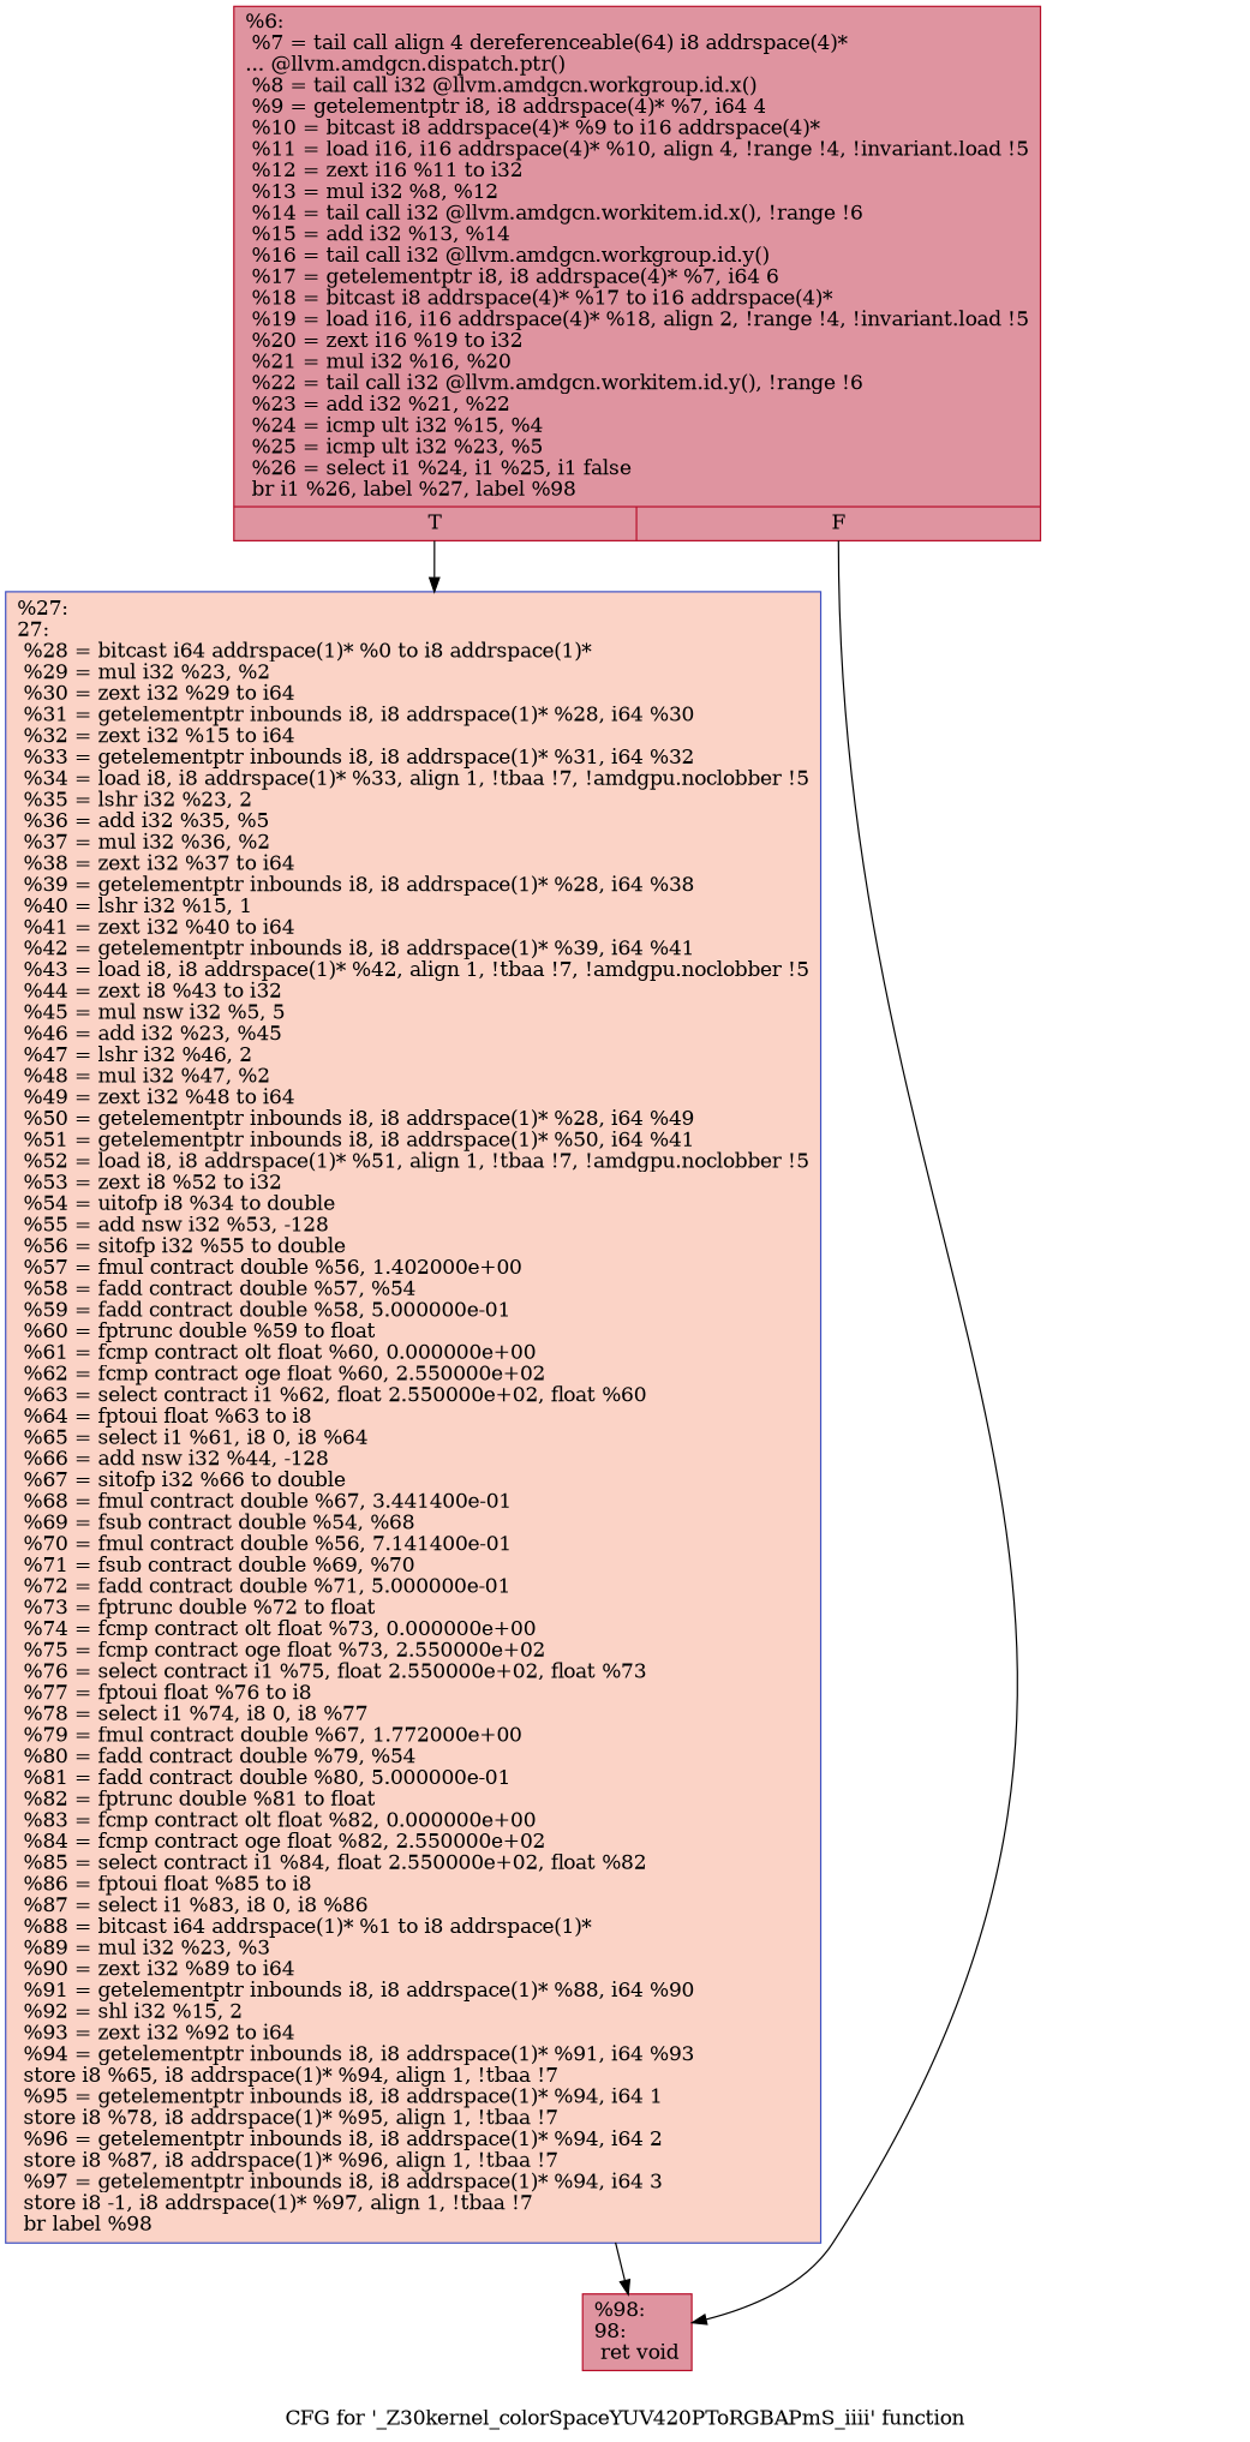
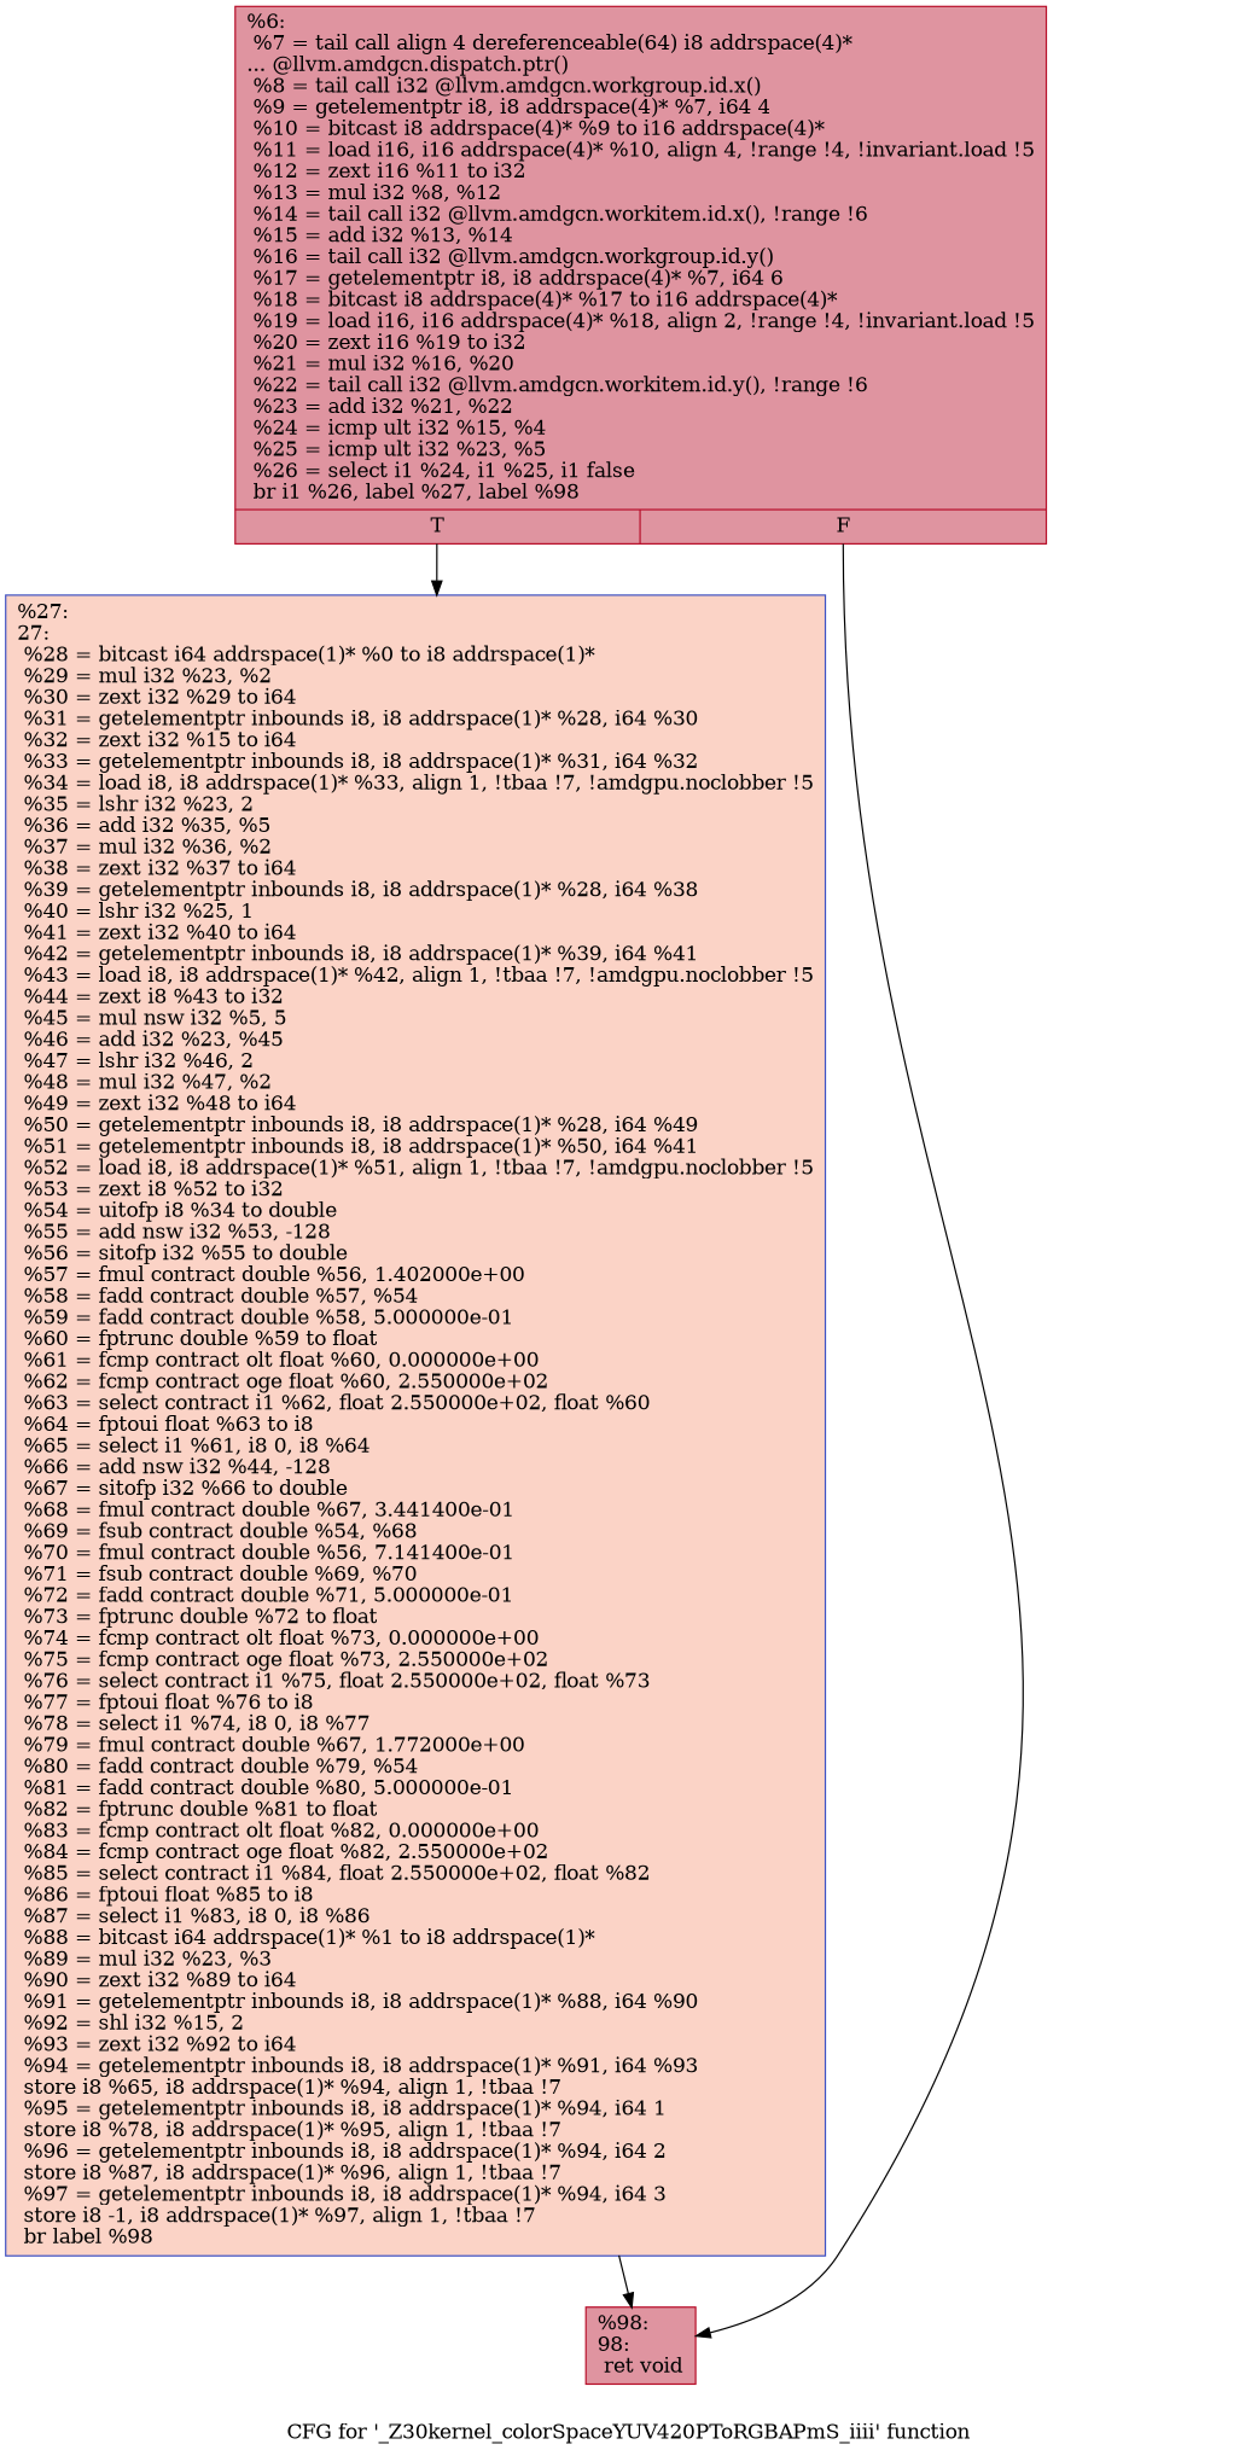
  digraph {
    label="CFG for '_Z30kernel_colorSpaceYUV420PToRGBAPmS_iiii' function"
    node [color="#b70d28ff" fillcolor="#b70d2870" shape=record style=filled]
    n1 [label="{%6:\l  %7 = tail call align 4 dereferenceable(64) i8 addrspace(4)*\l... @llvm.amdgcn.dispatch.ptr()\l  %8 = tail call i32 @llvm.amdgcn.workgroup.id.x()\l  %9 = getelementptr i8, i8 addrspace(4)* %7, i64 4\l  %10 = bitcast i8 addrspace(4)* %9 to i16 addrspace(4)*\l  %11 = load i16, i16 addrspace(4)* %10, align 4, !range !4, !invariant.load !5\l  %12 = zext i16 %11 to i32\l  %13 = mul i32 %8, %12\l  %14 = tail call i32 @llvm.amdgcn.workitem.id.x(), !range !6\l  %15 = add i32 %13, %14\l  %16 = tail call i32 @llvm.amdgcn.workgroup.id.y()\l  %17 = getelementptr i8, i8 addrspace(4)* %7, i64 6\l  %18 = bitcast i8 addrspace(4)* %17 to i16 addrspace(4)*\l  %19 = load i16, i16 addrspace(4)* %18, align 2, !range !4, !invariant.load !5\l  %20 = zext i16 %19 to i32\l  %21 = mul i32 %16, %20\l  %22 = tail call i32 @llvm.amdgcn.workitem.id.y(), !range !6\l  %23 = add i32 %21, %22\l  %24 = icmp ult i32 %15, %4\l  %25 = icmp ult i32 %23, %5\l  %26 = select i1 %24, i1 %25, i1 false\l  br i1 %26, label %27, label %98\l|{<s0>T|<s1>F}}"]
-   n2 [color="#3d50c3ff" fillcolor="#f59c7d70" label="{%27:\l27:                                               \l  %28 = bitcast i64 addrspace(1)* %0 to i8 addrspace(1)*\l  %29 = mul i32 %23, %2\l  %30 = zext i32 %29 to i64\l  %31 = getelementptr inbounds i8, i8 addrspace(1)* %28, i64 %30\l  %32 = zext i32 %15 to i64\l  %33 = getelementptr inbounds i8, i8 addrspace(1)* %31, i64 %32\l  %34 = load i8, i8 addrspace(1)* %33, align 1, !tbaa !7, !amdgpu.noclobber !5\l  %35 = lshr i32 %23, 2\l  %36 = add i32 %35, %5\l  %37 = mul i32 %36, %2\l  %38 = zext i32 %37 to i64\l  %39 = getelementptr inbounds i8, i8 addrspace(1)* %28, i64 %38\l  %40 = lshr i32 %15, 1\l  %41 = zext i32 %40 to i64\l  %42 = getelementptr inbounds i8, i8 addrspace(1)* %39, i64 %41\l  %43 = load i8, i8 addrspace(1)* %42, align 1, !tbaa !7, !amdgpu.noclobber !5\l  %44 = zext i8 %43 to i32\l  %45 = mul nsw i32 %5, 5\l  %46 = add i32 %23, %45\l  %47 = lshr i32 %46, 2\l  %48 = mul i32 %47, %2\l  %49 = zext i32 %48 to i64\l  %50 = getelementptr inbounds i8, i8 addrspace(1)* %28, i64 %49\l  %51 = getelementptr inbounds i8, i8 addrspace(1)* %50, i64 %41\l  %52 = load i8, i8 addrspace(1)* %51, align 1, !tbaa !7, !amdgpu.noclobber !5\l  %53 = zext i8 %52 to i32\l  %54 = uitofp i8 %34 to double\l  %55 = add nsw i32 %53, -128\l  %56 = sitofp i32 %55 to double\l  %57 = fmul contract double %56, 1.402000e+00\l  %58 = fadd contract double %57, %54\l  %59 = fadd contract double %58, 5.000000e-01\l  %60 = fptrunc double %59 to float\l  %61 = fcmp contract olt float %60, 0.000000e+00\l  %62 = fcmp contract oge float %60, 2.550000e+02\l  %63 = select contract i1 %62, float 2.550000e+02, float %60\l  %64 = fptoui float %63 to i8\l  %65 = select i1 %61, i8 0, i8 %64\l  %66 = add nsw i32 %44, -128\l  %67 = sitofp i32 %66 to double\l  %68 = fmul contract double %67, 3.441400e-01\l  %69 = fsub contract double %54, %68\l  %70 = fmul contract double %56, 7.141400e-01\l  %71 = fsub contract double %69, %70\l  %72 = fadd contract double %71, 5.000000e-01\l  %73 = fptrunc double %72 to float\l  %74 = fcmp contract olt float %73, 0.000000e+00\l  %75 = fcmp contract oge float %73, 2.550000e+02\l  %76 = select contract i1 %75, float 2.550000e+02, float %73\l  %77 = fptoui float %76 to i8\l  %78 = select i1 %74, i8 0, i8 %77\l  %79 = fmul contract double %67, 1.772000e+00\l  %80 = fadd contract double %79, %54\l  %81 = fadd contract double %80, 5.000000e-01\l  %82 = fptrunc double %81 to float\l  %83 = fcmp contract olt float %82, 0.000000e+00\l  %84 = fcmp contract oge float %82, 2.550000e+02\l  %85 = select contract i1 %84, float 2.550000e+02, float %82\l  %86 = fptoui float %85 to i8\l  %87 = select i1 %83, i8 0, i8 %86\l  %88 = bitcast i64 addrspace(1)* %1 to i8 addrspace(1)*\l  %89 = mul i32 %23, %3\l  %90 = zext i32 %89 to i64\l  %91 = getelementptr inbounds i8, i8 addrspace(1)* %88, i64 %90\l  %92 = shl i32 %15, 2\l  %93 = zext i32 %92 to i64\l  %94 = getelementptr inbounds i8, i8 addrspace(1)* %91, i64 %93\l  store i8 %65, i8 addrspace(1)* %94, align 1, !tbaa !7\l  %95 = getelementptr inbounds i8, i8 addrspace(1)* %94, i64 1\l  store i8 %78, i8 addrspace(1)* %95, align 1, !tbaa !7\l  %96 = getelementptr inbounds i8, i8 addrspace(1)* %94, i64 2\l  store i8 %87, i8 addrspace(1)* %96, align 1, !tbaa !7\l  %97 = getelementptr inbounds i8, i8 addrspace(1)* %94, i64 3\l  store i8 -1, i8 addrspace(1)* %97, align 1, !tbaa !7\l  br label %98\l}"]
+   n2 [color="#3d50c3ff" fillcolor="#f59c7d70" label="{%27:\l27:                                               \l  %28 = bitcast i64 addrspace(1)* %0 to i8 addrspace(1)*\l  %29 = mul i32 %23, %2\l  %30 = zext i32 %29 to i64\l  %31 = getelementptr inbounds i8, i8 addrspace(1)* %28, i64 %30\l  %32 = zext i32 %15 to i64\l  %33 = getelementptr inbounds i8, i8 addrspace(1)* %31, i64 %32\l  %34 = load i8, i8 addrspace(1)* %33, align 1, !tbaa !7, !amdgpu.noclobber !5\l  %35 = lshr i32 %23, 2\l  %36 = add i32 %35, %5\l  %37 = mul i32 %36, %2\l  %38 = zext i32 %37 to i64\l  %39 = getelementptr inbounds i8, i8 addrspace(1)* %28, i64 %38\l  %40 = lshr i32 %25, 1\l  %41 = zext i32 %40 to i64\l  %42 = getelementptr inbounds i8, i8 addrspace(1)* %39, i64 %41\l  %43 = load i8, i8 addrspace(1)* %42, align 1, !tbaa !7, !amdgpu.noclobber !5\l  %44 = zext i8 %43 to i32\l  %45 = mul nsw i32 %5, 5\l  %46 = add i32 %23, %45\l  %47 = lshr i32 %46, 2\l  %48 = mul i32 %47, %2\l  %49 = zext i32 %48 to i64\l  %50 = getelementptr inbounds i8, i8 addrspace(1)* %28, i64 %49\l  %51 = getelementptr inbounds i8, i8 addrspace(1)* %50, i64 %41\l  %52 = load i8, i8 addrspace(1)* %51, align 1, !tbaa !7, !amdgpu.noclobber !5\l  %53 = zext i8 %52 to i32\l  %54 = uitofp i8 %34 to double\l  %55 = add nsw i32 %53, -128\l  %56 = sitofp i32 %55 to double\l  %57 = fmul contract double %56, 1.402000e+00\l  %58 = fadd contract double %57, %54\l  %59 = fadd contract double %58, 5.000000e-01\l  %60 = fptrunc double %59 to float\l  %61 = fcmp contract olt float %60, 0.000000e+00\l  %62 = fcmp contract oge float %60, 2.550000e+02\l  %63 = select contract i1 %62, float 2.550000e+02, float %60\l  %64 = fptoui float %63 to i8\l  %65 = select i1 %61, i8 0, i8 %64\l  %66 = add nsw i32 %44, -128\l  %67 = sitofp i32 %66 to double\l  %68 = fmul contract double %67, 3.441400e-01\l  %69 = fsub contract double %54, %68\l  %70 = fmul contract double %56, 7.141400e-01\l  %71 = fsub contract double %69, %70\l  %72 = fadd contract double %71, 5.000000e-01\l  %73 = fptrunc double %72 to float\l  %74 = fcmp contract olt float %73, 0.000000e+00\l  %75 = fcmp contract oge float %73, 2.550000e+02\l  %76 = select contract i1 %75, float 2.550000e+02, float %73\l  %77 = fptoui float %76 to i8\l  %78 = select i1 %74, i8 0, i8 %77\l  %79 = fmul contract double %67, 1.772000e+00\l  %80 = fadd contract double %79, %54\l  %81 = fadd contract double %80, 5.000000e-01\l  %82 = fptrunc double %81 to float\l  %83 = fcmp contract olt float %82, 0.000000e+00\l  %84 = fcmp contract oge float %82, 2.550000e+02\l  %85 = select contract i1 %84, float 2.550000e+02, float %82\l  %86 = fptoui float %85 to i8\l  %87 = select i1 %83, i8 0, i8 %86\l  %88 = bitcast i64 addrspace(1)* %1 to i8 addrspace(1)*\l  %89 = mul i32 %23, %3\l  %90 = zext i32 %89 to i64\l  %91 = getelementptr inbounds i8, i8 addrspace(1)* %88, i64 %90\l  %92 = shl i32 %15, 2\l  %93 = zext i32 %92 to i64\l  %94 = getelementptr inbounds i8, i8 addrspace(1)* %91, i64 %93\l  store i8 %65, i8 addrspace(1)* %94, align 1, !tbaa !7\l  %95 = getelementptr inbounds i8, i8 addrspace(1)* %94, i64 1\l  store i8 %78, i8 addrspace(1)* %95, align 1, !tbaa !7\l  %96 = getelementptr inbounds i8, i8 addrspace(1)* %94, i64 2\l  store i8 %87, i8 addrspace(1)* %96, align 1, !tbaa !7\l  %97 = getelementptr inbounds i8, i8 addrspace(1)* %94, i64 3\l  store i8 -1, i8 addrspace(1)* %97, align 1, !tbaa !7\l  br label %98\l}"]
    n3 [label="{%98:\l98:                                               \l  ret void\l}"]
    n1 -> n2 [tailport=s0]
    n1 -> n3 [tailport=s1]
    n2 -> n3
  }
